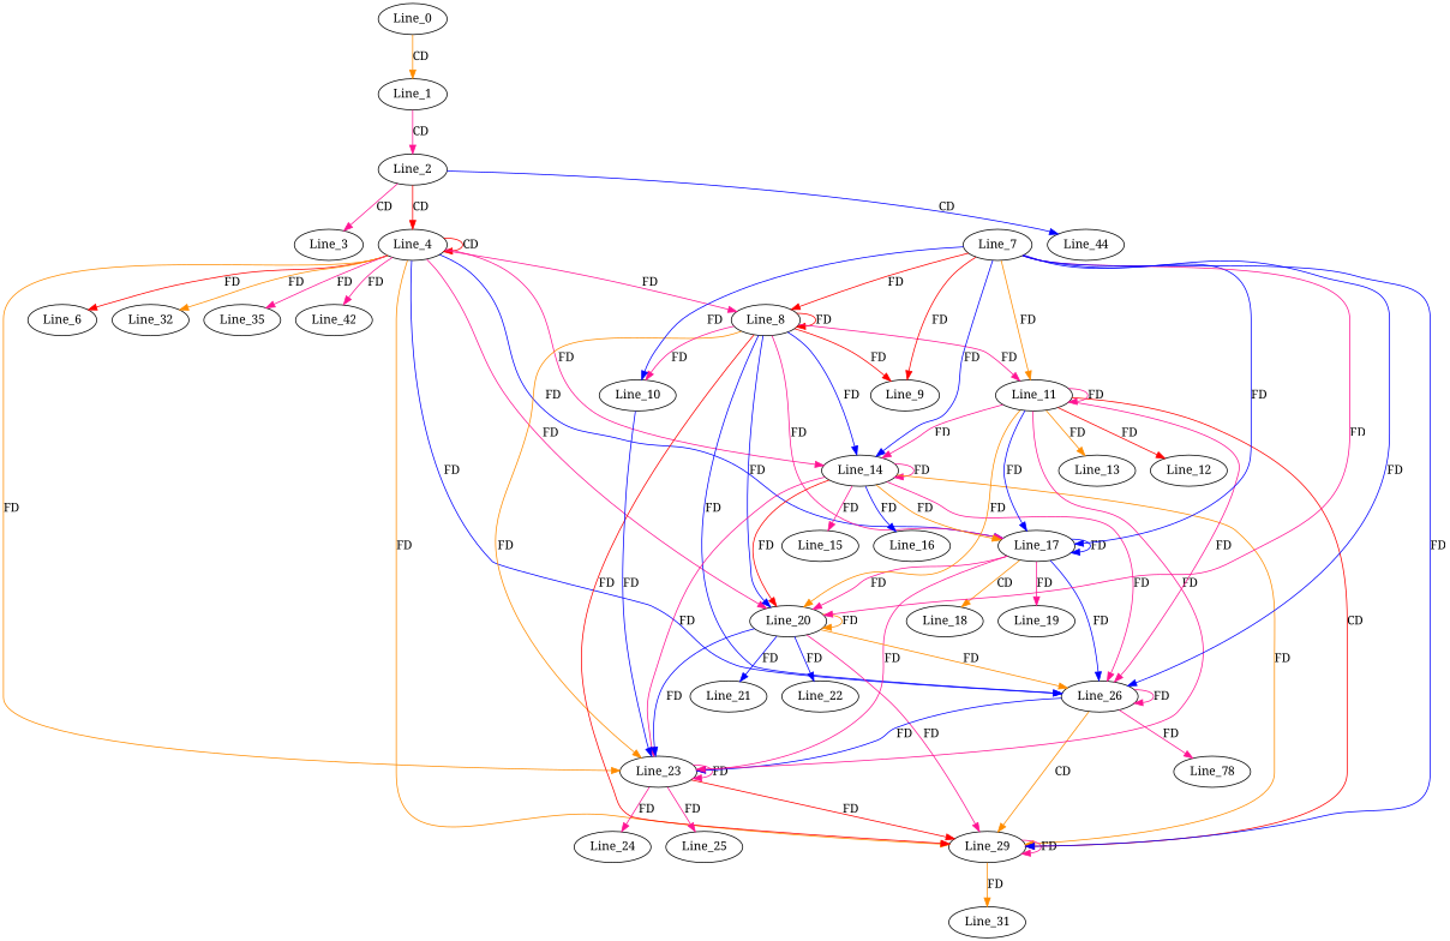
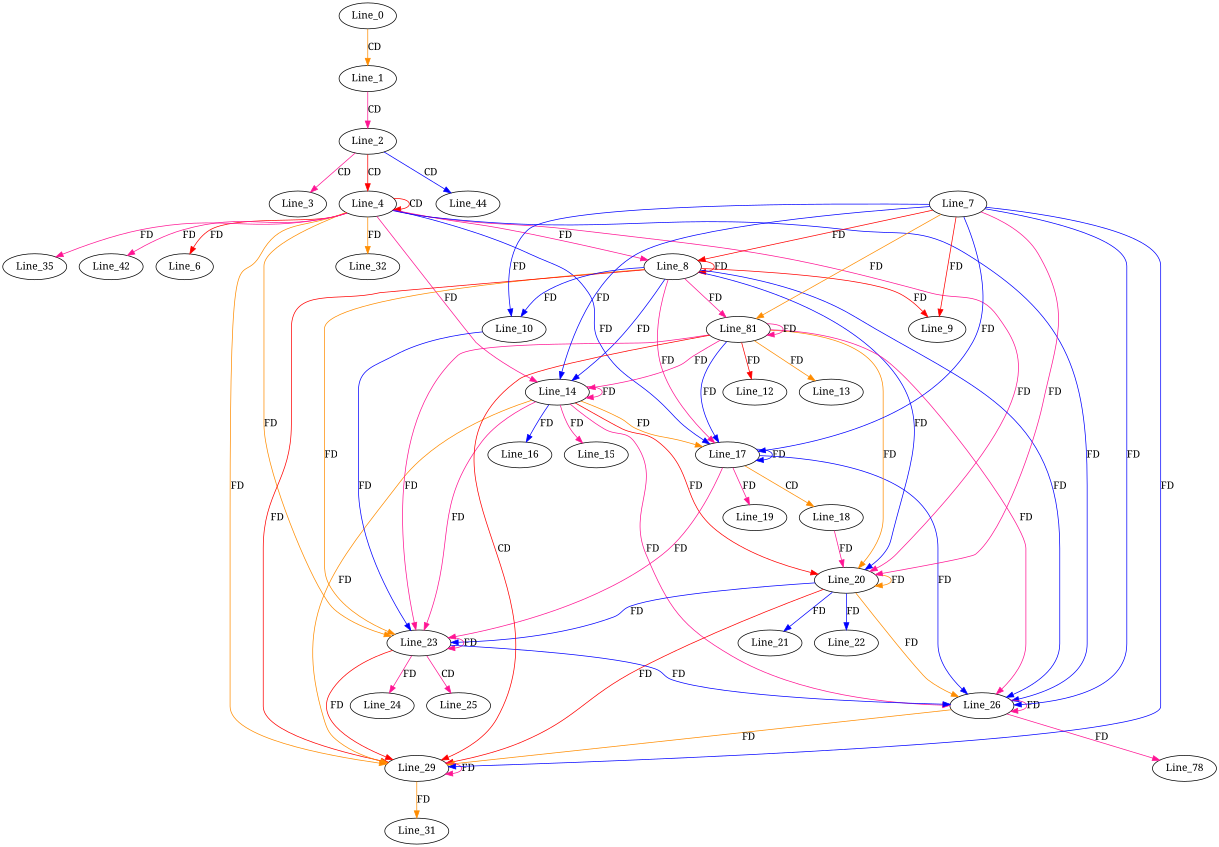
  digraph {
    fontname="Noto Serif"
    node [fontname="Noto Serif"]
    edge [color=deeppink fontname="Noto Serif"]
    Line_0
    Line_1
    Line_2
    Line_3
    Line_4
    Line_44
    Line_6
    Line_8
    Line_14
    Line_17
    Line_20
    Line_23
    Line_26
    Line_29
    Line_32
    Line_35
    Line_42
-   Line_11
+   Line_11 [label=Line_81]
    Line_9
    Line_10
    Line_12
    Line_13
    Line_15
    Line_16
    Line_18
    Line_19
    Line_21
    Line_22
    Line_24
    Line_25
    n31 [label=Line_78]
    Line_31
    Line_7
    Line_0 -> Line_1 [color=darkorange label=CD]
    Line_1 -> Line_2 [label=CD]
    Line_2 -> Line_3 [label=CD]
    Line_2 -> Line_4 [color=red label=CD]
    Line_2 -> Line_44 [color=blue label=CD]
    Line_4 -> Line_4 [color=red label=CD]
    Line_4 -> Line_6 [color=red label=FD]
    Line_4 -> Line_8 [label=FD]
    Line_4 -> Line_14 [label=FD]
    Line_4 -> Line_17 [color=blue label=FD]
    Line_4 -> Line_20 [label=FD]
    Line_4 -> Line_23 [color=darkorange label=FD]
    Line_4 -> Line_26 [color=blue label=FD]
    Line_4 -> Line_29 [color=darkorange label=FD]
    Line_4 -> Line_32 [color=darkorange label=FD]
    Line_4 -> Line_35 [label=FD]
    Line_4 -> Line_42 [label=FD]
    Line_8 -> Line_8 [color=red label=FD]
    Line_8 -> Line_14 [color=blue label=FD]
    Line_8 -> Line_17 [label=FD]
    Line_8 -> Line_20 [color=blue label=FD]
    Line_8 -> Line_23 [color=darkorange label=FD]
    Line_8 -> Line_26 [color=blue label=FD]
    Line_8 -> Line_29 [color=red label=FD]
    Line_8 -> Line_11 [label=FD]
    Line_8 -> Line_9 [color=red label=FD]
-   Line_8 -> Line_10 [label=FD]
+   Line_8 -> Line_10 [color=blue label=FD]
    Line_14 -> Line_14 [label=FD]
    Line_14 -> Line_17 [color=darkorange label=FD]
    Line_14 -> Line_20 [color=red label=FD]
    Line_14 -> Line_23 [label=FD]
    Line_14 -> Line_26 [label=FD]
    Line_14 -> Line_29 [color=darkorange label=FD]
    Line_14 -> Line_15 [label=FD]
    Line_14 -> Line_16 [color=blue label=FD]
    Line_17 -> Line_17 [color=blue label=FD]
-   Line_17 -> Line_20 [label=FD]
+   Line_18 -> Line_20 [label=FD]
    Line_17 -> Line_23 [label=FD]
    Line_17 -> Line_26 [color=blue label=FD]
    Line_17 -> Line_18 [color=darkorange label=CD]
    Line_17 -> Line_19 [label=FD]
    Line_20 -> Line_20 [color=darkorange label=FD]
    Line_20 -> Line_23 [color=blue label=FD]
    Line_20 -> Line_26 [color=darkorange label=FD]
-   Line_20 -> Line_29 [label=FD]
+   Line_20 -> Line_29 [color=red label=FD]
    Line_20 -> Line_21 [color=blue label=FD]
    Line_20 -> Line_22 [color=blue label=FD]
    Line_23 -> Line_23 [label=FD]
-   Line_26 -> Line_23 [color=blue label=FD]
+   Line_23 -> Line_26 [color=blue label=FD]
    Line_23 -> Line_29 [color=red label=FD]
    Line_23 -> Line_24 [label=FD]
-   Line_23 -> Line_25 [label=FD]
+   Line_23 -> Line_25 [label=CD]
    Line_26 -> Line_26 [label=FD]
-   Line_26 -> Line_29 [color=darkorange label=CD]
+   Line_26 -> Line_29 [color=darkorange label=FD]
    Line_26 -> n31 [label=FD]
    Line_29 -> Line_29 [label=FD]
    Line_29 -> Line_31 [color=darkorange label=FD]
    Line_11 -> Line_14 [label=FD]
    Line_11 -> Line_17 [color=blue label=FD]
    Line_11 -> Line_20 [color=darkorange label=FD]
    Line_11 -> Line_23 [label=FD]
    Line_11 -> Line_26 [label=FD]
    Line_11 -> Line_29 [color=red label=CD]
    Line_11 -> Line_11 [label=FD]
    Line_11 -> Line_12 [color=red label=FD]
    Line_11 -> Line_13 [color=darkorange label=FD]
    Line_10 -> Line_23 [color=blue label=FD]
    Line_7 -> Line_8 [color=red label=FD]
    Line_7 -> Line_14 [color=blue label=FD]
    Line_7 -> Line_17 [color=blue label=FD]
    Line_7 -> Line_20 [label=FD]
    Line_7 -> Line_26 [color=blue label=FD]
    Line_7 -> Line_29 [color=blue label=FD]
    Line_7 -> Line_11 [color=darkorange label=FD]
    Line_7 -> Line_9 [color=red label=FD]
    Line_7 -> Line_10 [color=blue label=FD]
  }
